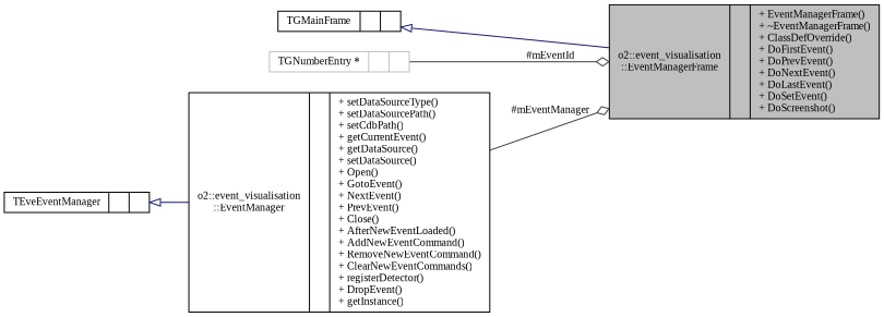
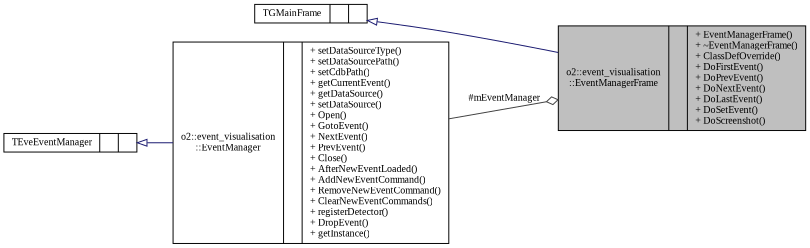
  digraph {
    fontname="Liberation Serif"
    rankdir=LR
    node [color=black fontname="Liberation Serif" fontsize=10 shape=record]
    edge [color=midnightblue fontname="Liberation Serif" fontsize=10 labelfontname=Helvetica labelfontsize=10 style=solid]
    n1 [fillcolor=grey75 fontcolor=black height=0.2 label="{o2::event_visualisation\l::EventManagerFrame\n||+ EventManagerFrame()\l+ ~EventManagerFrame()\l+ ClassDefOverride()\l+ DoFirstEvent()\l+ DoPrevEvent()\l+ DoNextEvent()\l+ DoLastEvent()\l+ DoSetEvent()\l+ DoScreenshot()\l}" style=filled width=0.4]
    n2 [height=0.2 label="{TGMainFrame\n||}" width=0.4]
-   n3 [color=grey75 height=0.2 label="{TGNumberEntry *\n||}" width=0.4]
    n4 [height=0.2 label="{o2::event_visualisation\l::EventManager\n||+ setDataSourceType()\l+ setDataSourcePath()\l+ setCdbPath()\l+ getCurrentEvent()\l+ getDataSource()\l+ setDataSource()\l+ Open()\l+ GotoEvent()\l+ NextEvent()\l+ PrevEvent()\l+ Close()\l+ AfterNewEventLoaded()\l+ AddNewEventCommand()\l+ RemoveNewEventCommand()\l+ ClearNewEventCommands()\l+ registerDetector()\l+ DropEvent()\l+ getInstance()\l}" width=0.4]
    n5 [height=0.2 label="{TEveEventManager\n||}" width=0.4]
    n2 -> n1 [arrowtail=onormal dir=back]
-   n3 -> n1 [arrowhead=odiamond color=grey25 label=" #mEventId"]
    n4 -> n1 [arrowhead=odiamond color=grey25 label=" #mEventManager"]
    n5 -> n4 [arrowtail=onormal dir=back]
  }
